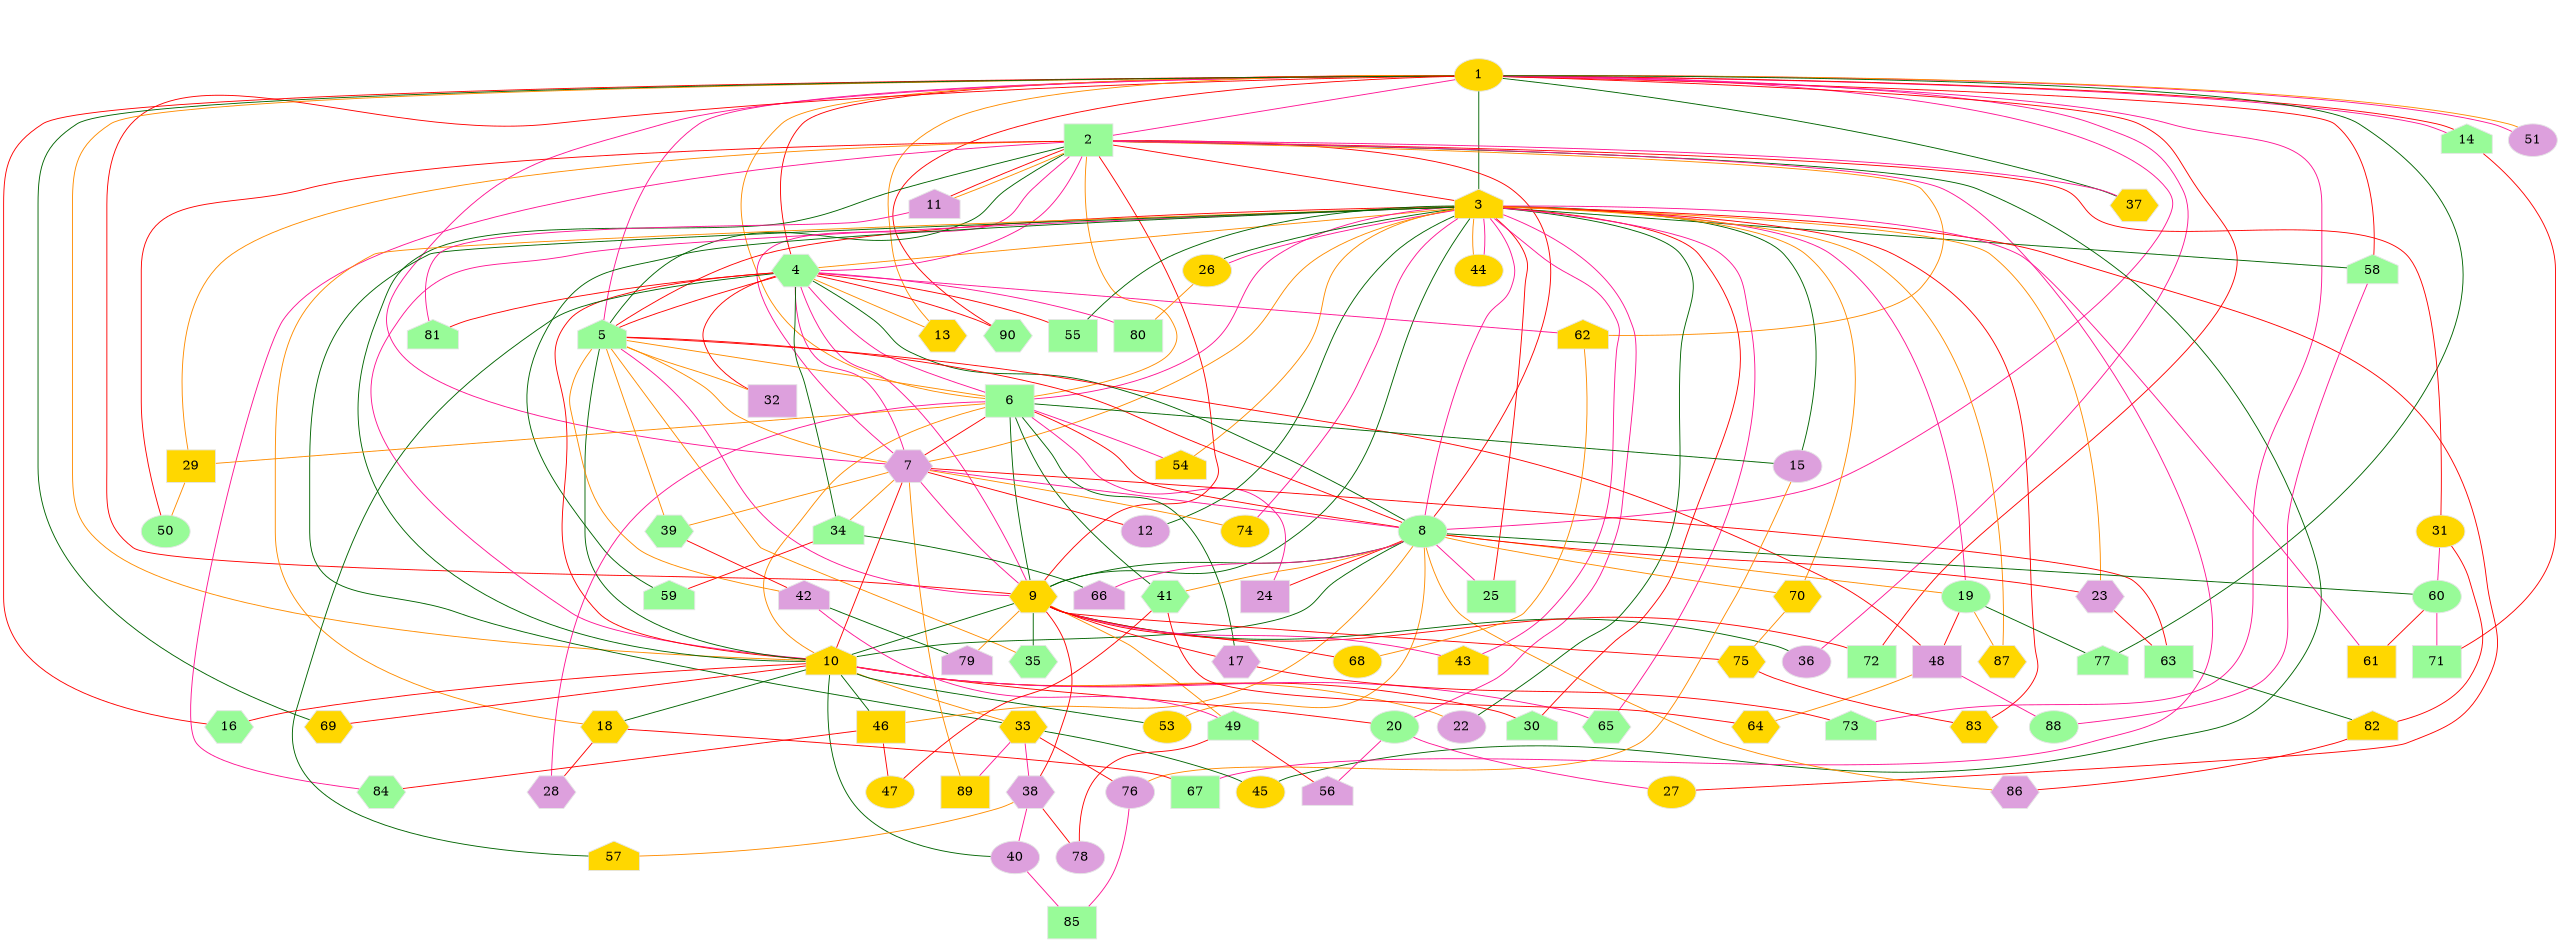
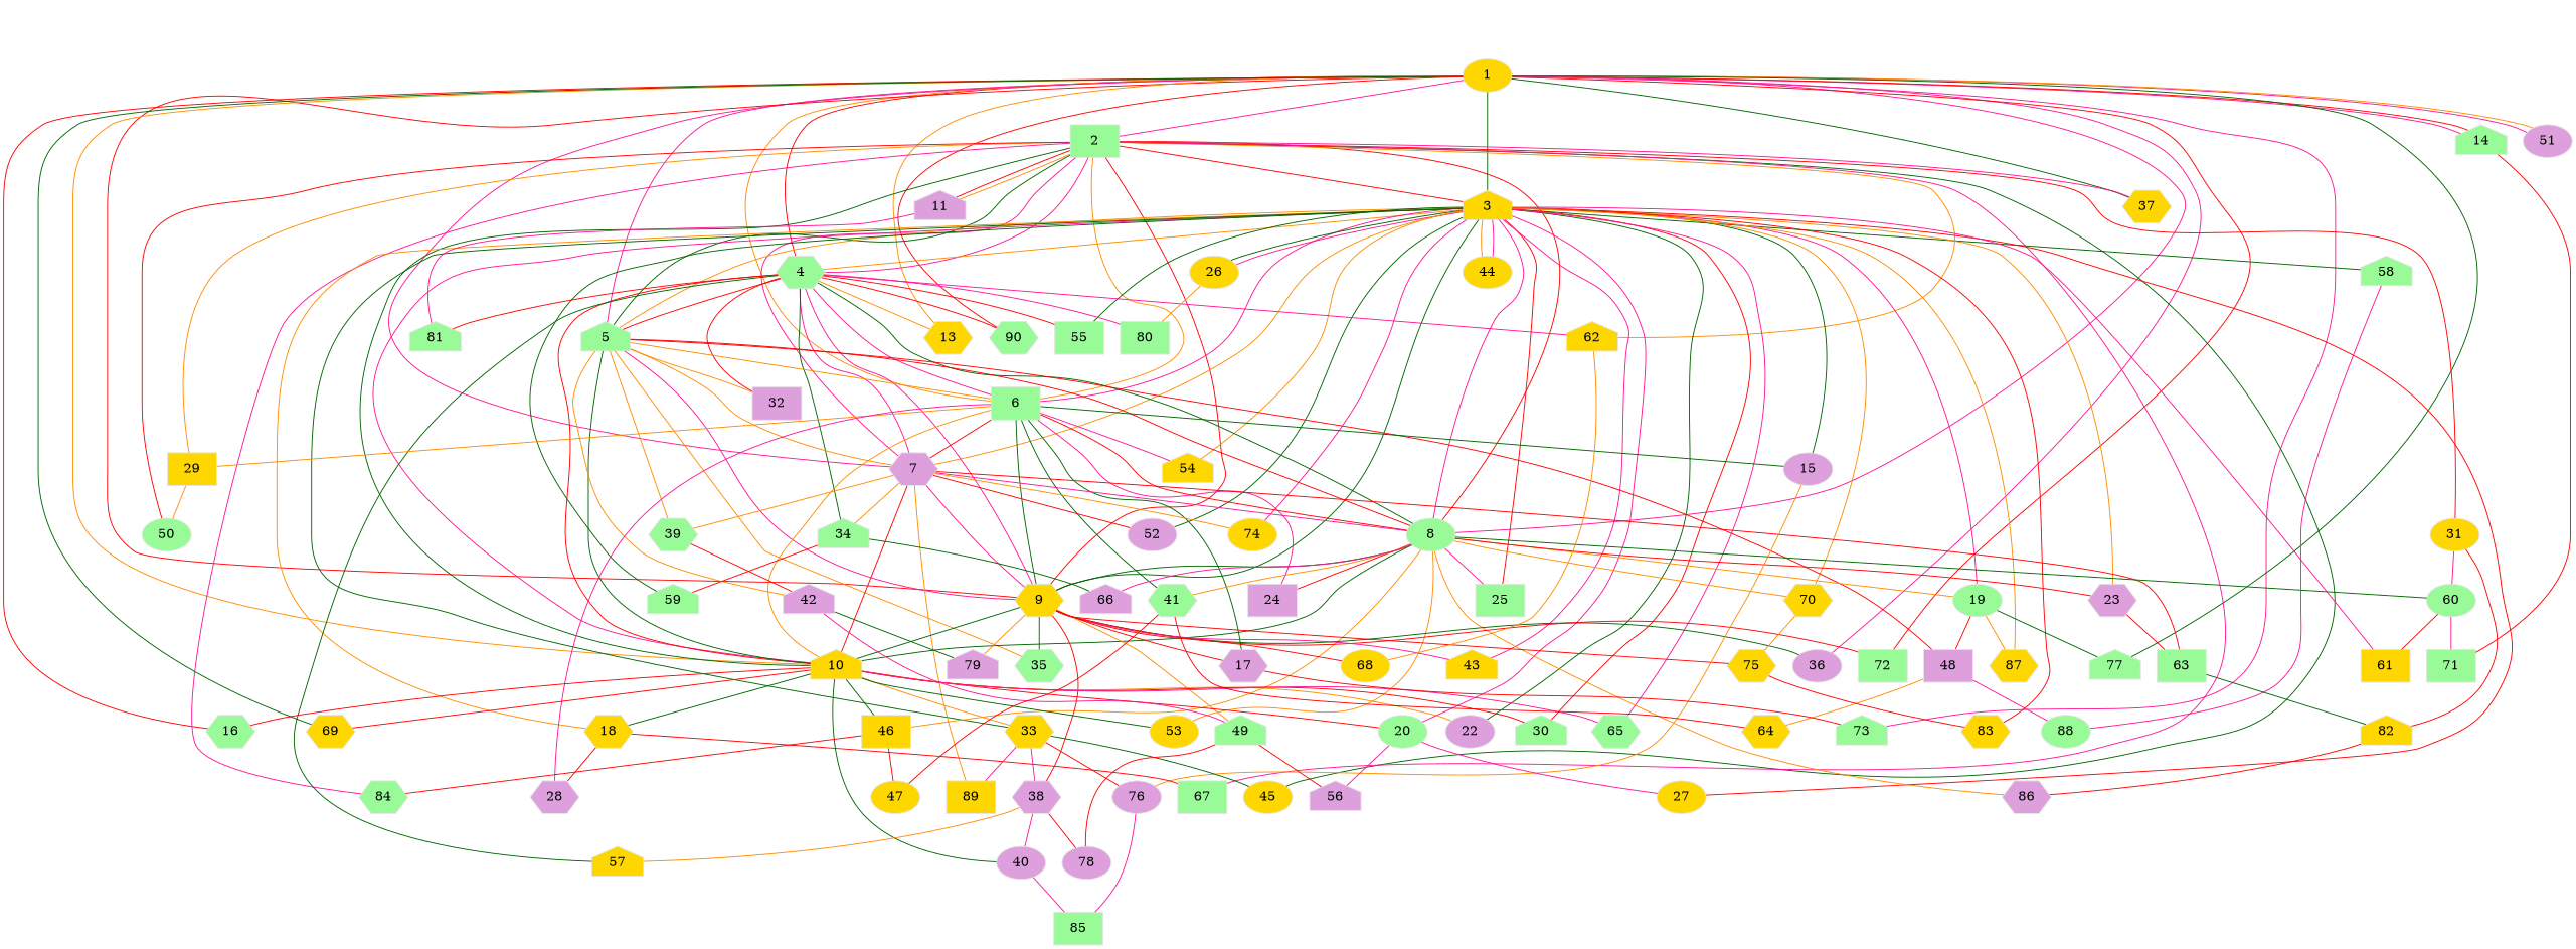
  graph {
    node [color=gray90 fillcolor=palegreen shape=hexagon style=filled]
    edge [color=red]
    1 [fillcolor=gold shape=ellipse]
    2 [shape=box]
    3 [fillcolor=gold shape=house]
    4
    5 [shape=house]
    6 [shape=box]
    7 [fillcolor=plum]
    8 [shape=ellipse]
    9 [fillcolor=gold]
    10 [fillcolor=gold shape=house]
    13 [fillcolor=gold]
    14 [shape=house]
    16
    36 [fillcolor=plum shape=ellipse]
    37 [fillcolor=gold]
    51 [fillcolor=plum shape=ellipse]
    58 [shape=house]
    69 [fillcolor=gold]
    72 [shape=box]
    73 [shape=house]
    77 [shape=house]
    90
    11 [fillcolor=plum shape=house]
    29 [fillcolor=gold shape=box]
    31 [fillcolor=gold shape=ellipse]
    45 [fillcolor=gold shape=ellipse]
    50 [shape=ellipse]
    62 [fillcolor=gold shape=house]
    67 [shape=box]
    84
-   12 [fillcolor=plum shape=ellipse]
+   12 [fillcolor=plum shape=ellipse label=52]
    15 [fillcolor=plum shape=ellipse]
    18 [fillcolor=gold]
    19 [shape=ellipse]
    20 [shape=ellipse]
    22 [fillcolor=plum shape=ellipse]
    23 [fillcolor=plum]
    25 [shape=box]
    26 [fillcolor=gold shape=ellipse]
    27 [fillcolor=gold shape=ellipse]
    30 [shape=house]
    33 [fillcolor=gold]
    43 [fillcolor=gold shape=house]
    44 [fillcolor=gold shape=ellipse]
    54 [fillcolor=gold shape=house]
    55 [shape=box]
    59 [shape=house]
    61 [fillcolor=gold shape=box]
    65
    70 [fillcolor=gold]
    74 [fillcolor=gold shape=ellipse]
    83 [fillcolor=gold]
    87 [fillcolor=gold]
    32 [fillcolor=plum shape=box]
    34 [shape=house]
    57 [fillcolor=gold shape=house]
    80 [shape=box]
    81 [shape=house]
    35
    39
    42 [fillcolor=plum shape=house]
    48 [fillcolor=plum shape=box]
    17 [fillcolor=plum]
    24 [fillcolor=plum shape=box]
    28 [fillcolor=plum]
    41
    63 [shape=box]
    89 [fillcolor=gold shape=box]
    46 [fillcolor=gold shape=box]
    53 [fillcolor=gold shape=ellipse]
    60 [shape=ellipse]
    66 [fillcolor=plum shape=house]
    86 [fillcolor=plum]
    38 [fillcolor=plum]
    49 [shape=house]
    68 [fillcolor=gold shape=ellipse]
    75 [fillcolor=gold]
    79 [fillcolor=plum shape=house]
    40 [fillcolor=plum shape=ellipse]
    71 [shape=box]
    88 [shape=ellipse]
    82 [fillcolor=gold shape=house]
    76 [fillcolor=plum shape=ellipse]
    56 [fillcolor=plum shape=house]
    64 [fillcolor=gold]
    47 [fillcolor=gold shape=ellipse]
    78 [fillcolor=plum shape=ellipse]
    85 [shape=box]
    1 -- 2 [color=deeppink]
    1 -- 3 [color=darkgreen]
    1 -- 4
    1 -- 5 [color=deeppink]
    1 -- 6 [color=darkorange]
    1 -- 7 [color=deeppink]
    1 -- 8 [color=deeppink]
    1 -- 9
    1 -- 10 [color=darkorange]
    1 -- 13 [color=darkorange]
    1 -- 14 [color=deeppink]
    1 -- 14
    1 -- 16
    1 -- 36 [color=deeppink]
    1 -- 37 [color=darkgreen]
    1 -- 51 [color=deeppink]
    1 -- 51 [color=darkorange]
-   1 -- 58
    1 -- 69 [color=darkgreen]
    1 -- 72
    1 -- 73 [color=deeppink]
    1 -- 77 [color=darkgreen]
    1 -- 90
    2 -- 3
    2 -- 4 [color=deeppink]
    2 -- 5 [color=darkgreen]
    2 -- 6 [color=darkorange]
    2 -- 7 [color=deeppink]
    2 -- 8
    2 -- 9
    2 -- 10 [color=darkgreen]
    2 -- 37 [color=deeppink]
    2 -- 11
    2 -- 11 [color=darkorange]
    2 -- 29 [color=darkorange]
    2 -- 31
    2 -- 45 [color=darkgreen]
    2 -- 50
    2 -- 62 [color=darkorange]
    2 -- 67 [color=deeppink]
    2 -- 84 [color=deeppink]
    3 -- 4 [color=darkorange]
-   3 -- 5
+   3 -- 5 [color=darkorange]
    3 -- 6 [color=deeppink]
    3 -- 7 [color=darkorange]
    3 -- 8 [color=deeppink]
    3 -- 9 [color=darkgreen]
    3 -- 10 [color=deeppink]
    3 -- 58 [color=darkgreen]
    3 -- 12 [color=darkgreen]
    3 -- 15 [color=darkgreen]
    3 -- 18 [color=darkorange]
    3 -- 19 [color=deeppink]
    3 -- 20 [color=deeppink]
    3 -- 22 [color=darkgreen]
    3 -- 23 [color=darkorange]
    3 -- 25
    3 -- 26 [color=darkgreen]
    3 -- 26 [color=deeppink]
    3 -- 27
    3 -- 30
    3 -- 33 [color=darkgreen]
    3 -- 43 [color=deeppink]
    3 -- 44 [color=darkorange]
    3 -- 44 [color=deeppink]
    3 -- 54 [color=darkorange]
    3 -- 55 [color=darkgreen]
    3 -- 59 [color=darkgreen]
    3 -- 61 [color=deeppink]
    3 -- 65 [color=deeppink]
    3 -- 70 [color=darkorange]
    3 -- 74 [color=deeppink]
    3 -- 83
    3 -- 87 [color=darkorange]
    4 -- 5
    4 -- 6 [color=deeppink]
    4 -- 7 [color=deeppink]
    4 -- 8 [color=darkgreen]
    4 -- 9 [color=deeppink]
    4 -- 10
    4 -- 13 [color=darkorange]
    4 -- 90
    4 -- 62 [color=deeppink]
    4 -- 55
    4 -- 32
    4 -- 34 [color=darkgreen]
    4 -- 57 [color=darkgreen]
    4 -- 80 [color=deeppink]
    4 -- 81
    5 -- 6 [color=darkorange]
    5 -- 7 [color=darkorange]
    5 -- 8
    5 -- 9 [color=deeppink]
    5 -- 10 [color=darkgreen]
    5 -- 32 [color=darkorange]
    5 -- 35 [color=darkorange]
    5 -- 39 [color=darkorange]
    5 -- 42 [color=darkorange]
    5 -- 48
    6 -- 7
    6 -- 8
    6 -- 9 [color=darkgreen]
    6 -- 10 [color=darkorange]
    6 -- 29 [color=darkorange]
    6 -- 15 [color=darkgreen]
    6 -- 54 [color=deeppink]
    6 -- 17 [color=darkgreen]
    6 -- 24 [color=deeppink]
    6 -- 28 [color=deeppink]
    6 -- 41 [color=darkgreen]
    7 -- 8 [color=deeppink]
    7 -- 9 [color=deeppink]
    7 -- 10
    7 -- 12
    7 -- 74 [color=darkorange]
    7 -- 34 [color=darkorange]
    7 -- 39 [color=darkorange]
    7 -- 63
    7 -- 89 [color=darkorange]
    8 -- 9 [color=darkgreen]
    8 -- 10 [color=darkgreen]
    8 -- 19 [color=darkorange]
    8 -- 23
    8 -- 25 [color=deeppink]
    8 -- 70 [color=darkorange]
    8 -- 24
    8 -- 41 [color=darkorange]
    8 -- 46 [color=darkorange]
    8 -- 53 [color=darkorange]
    8 -- 60 [color=darkgreen]
    8 -- 66 [color=deeppink]
    8 -- 86 [color=darkorange]
    9 -- 10 [color=darkgreen]
    9 -- 36 [color=darkgreen]
    9 -- 72
    9 -- 43 [color=deeppink]
    9 -- 35 [color=darkgreen]
    9 -- 17
    9 -- 38
    9 -- 49 [color=darkorange]
    9 -- 68
    9 -- 75
    9 -- 79 [color=darkorange]
    10 -- 16
    10 -- 69
    10 -- 18 [color=darkgreen]
    10 -- 20
    10 -- 22 [color=darkorange]
    10 -- 30
    10 -- 33 [color=darkorange]
    10 -- 65 [color=deeppink]
    10 -- 46 [color=darkgreen]
    10 -- 53 [color=darkgreen]
    10 -- 40 [color=darkgreen]
    14 -- 71
    58 -- 88 [color=deeppink]
    11 -- 81 [color=deeppink]
    29 -- 50 [color=darkorange]
    31 -- 60 [color=deeppink]
    31 -- 82
    62 -- 68 [color=darkorange]
    15 -- 76 [color=darkorange]
    18 -- 67
    18 -- 28
    19 -- 77 [color=darkgreen]
    19 -- 87 [color=darkorange]
    19 -- 48
    20 -- 27 [color=deeppink]
    20 -- 56 [color=deeppink]
    23 -- 63
    26 -- 80 [color=darkorange]
    33 -- 45 [color=darkgreen]
    33 -- 89 [color=deeppink]
    33 -- 38 [color=deeppink]
    33 -- 76
    70 -- 75 [color=darkorange]
    34 -- 59
    34 -- 66 [color=darkgreen]
    39 -- 42
    42 -- 49 [color=deeppink]
    42 -- 79 [color=darkgreen]
    48 -- 88 [color=deeppink]
    48 -- 64 [color=darkorange]
    17 -- 73
    41 -- 64
    41 -- 47
    63 -- 82 [color=darkgreen]
    46 -- 84
    46 -- 47
    60 -- 61
    60 -- 71 [color=deeppink]
    38 -- 57 [color=darkorange]
    38 -- 40 [color=deeppink]
    38 -- 78
    49 -- 56
    49 -- 78
    75 -- 83
    40 -- 85 [color=deeppink]
    82 -- 86
    76 -- 85 [color=deeppink]
  }
